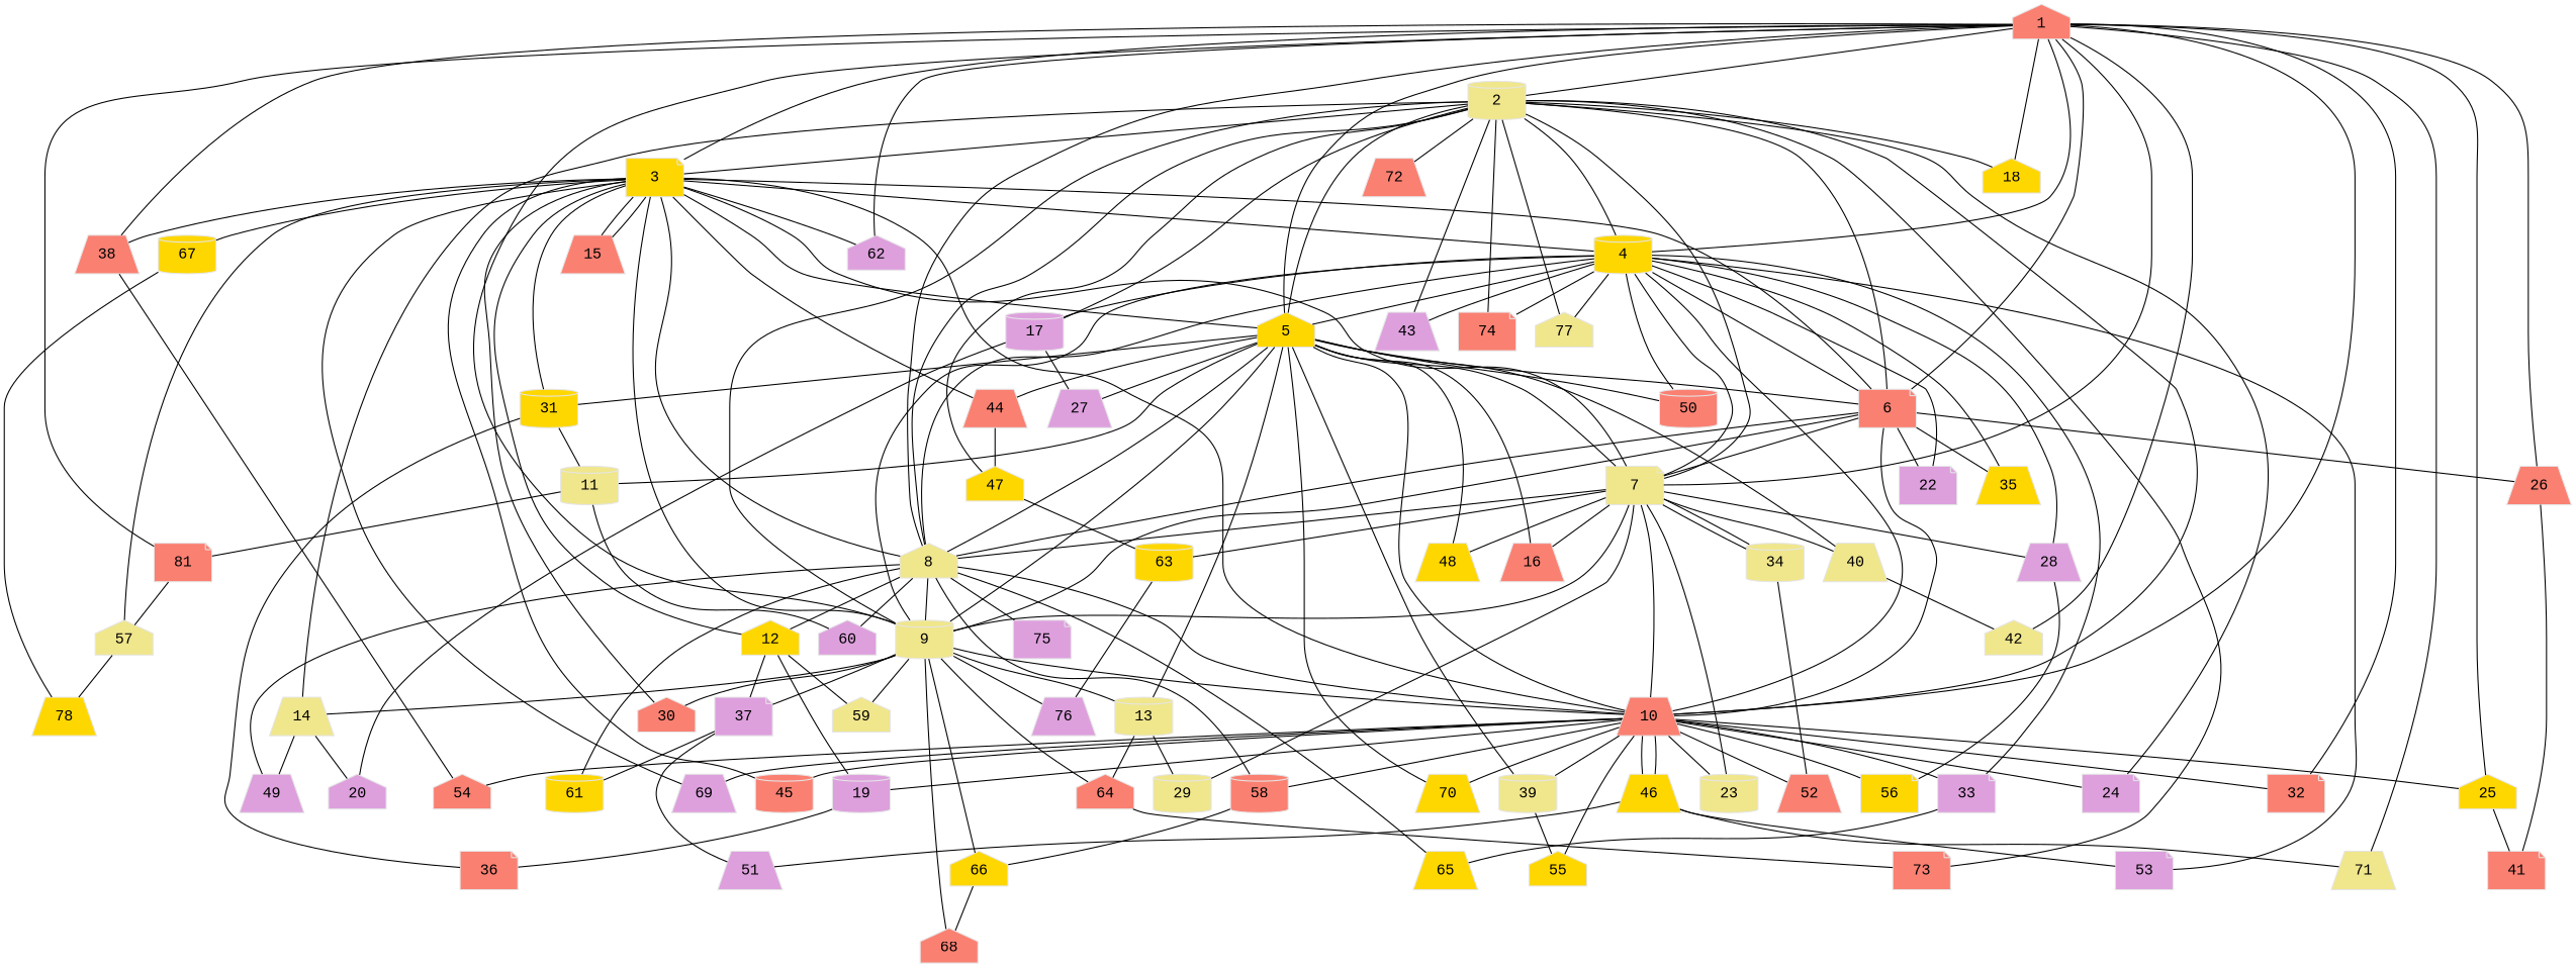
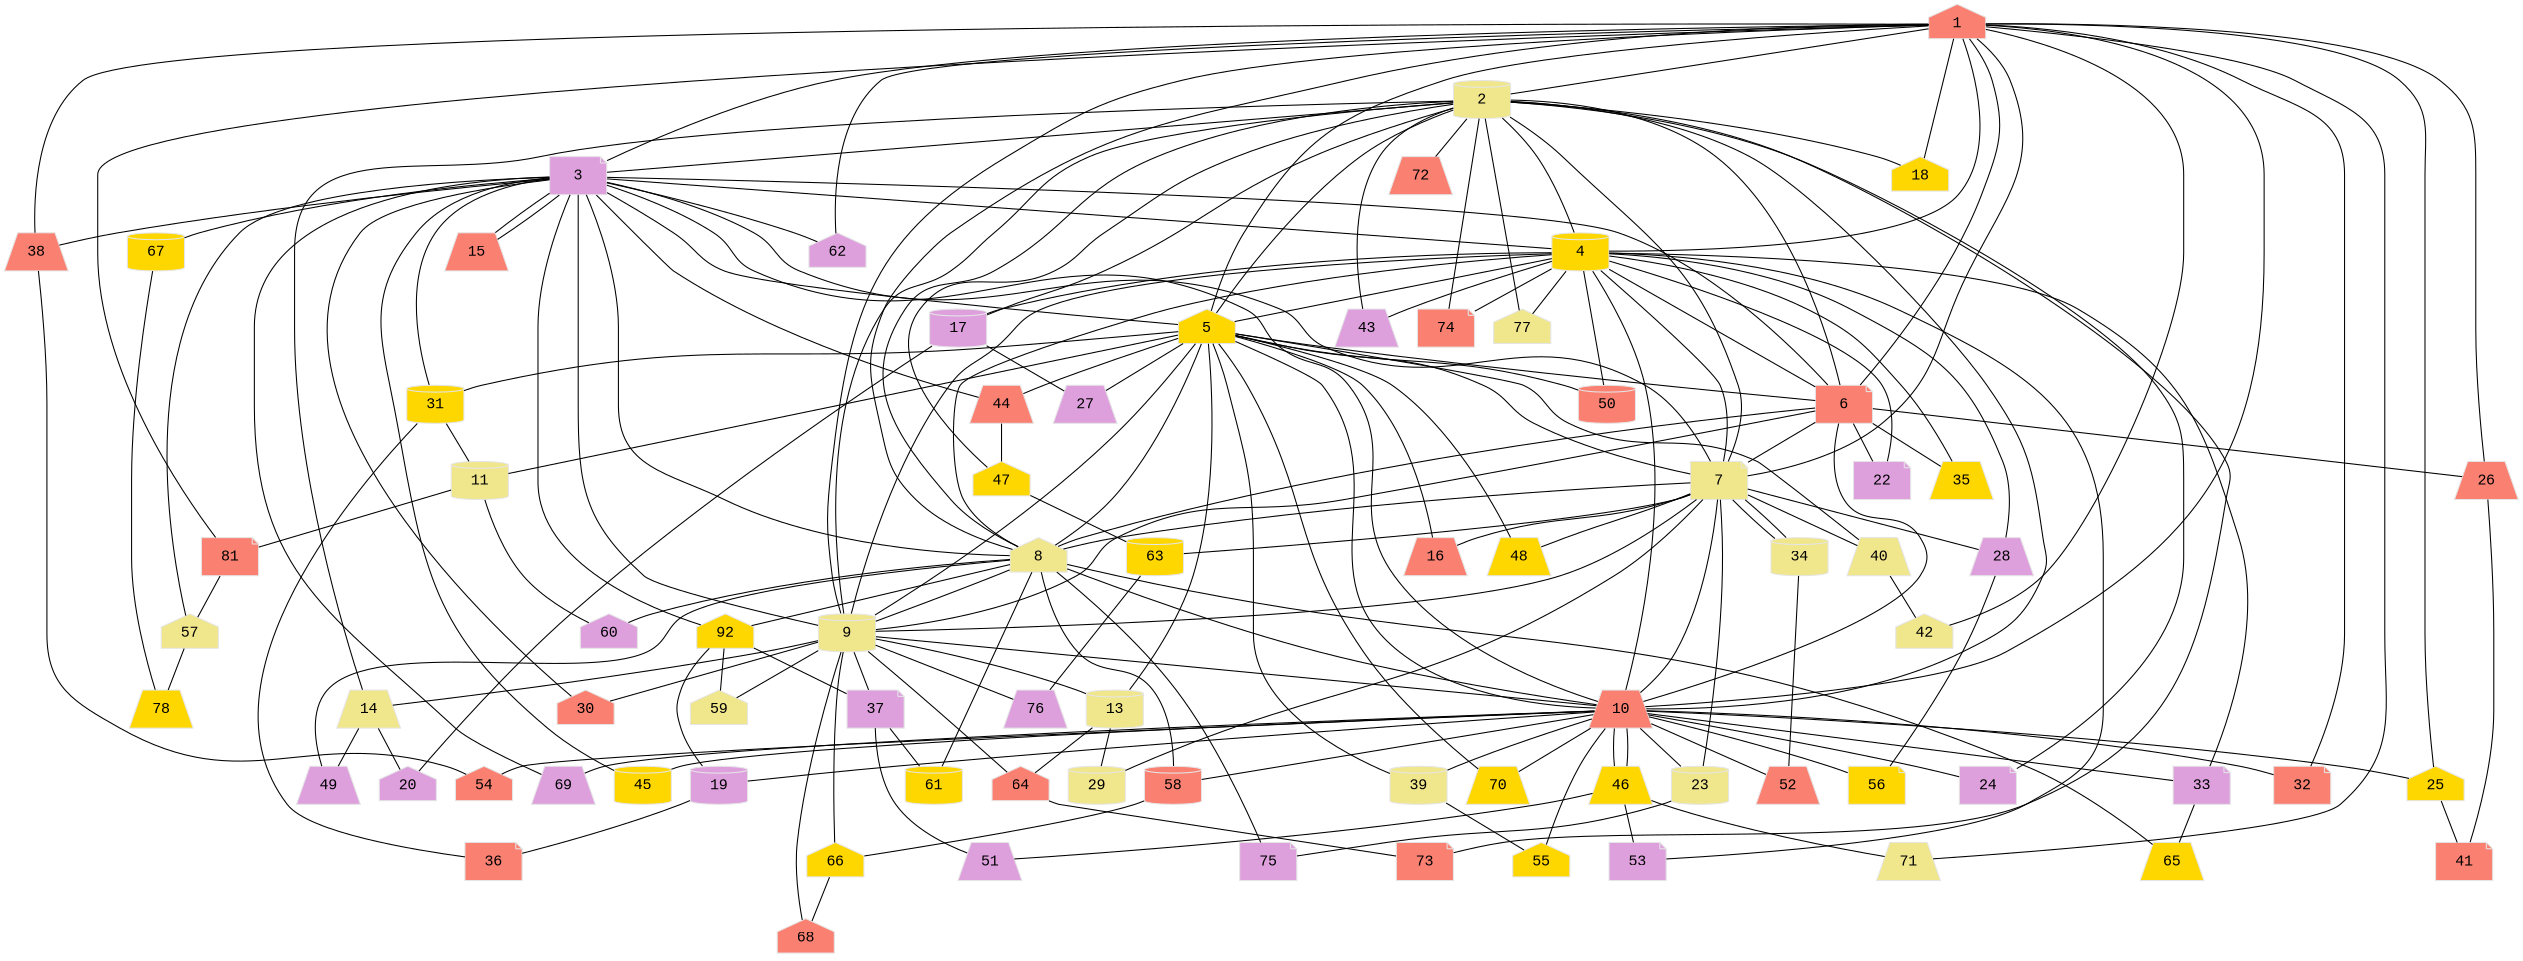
  graph {
    fontname="Liberation Mono"
    node [color=gray90 fillcolor=salmon fontname="Liberation Mono" shape=trapezium style=filled]
    edge [fontname="Liberation Mono"]
    1 [shape=house]
    2 [fillcolor=khaki shape=cylinder]
-   3 [fillcolor=gold shape=note]
+   3 [fillcolor=plum shape=note]
    4 [fillcolor=gold shape=cylinder]
    5 [fillcolor=gold shape=house]
    6 [shape=note]
    7 [fillcolor=khaki shape=note]
    8 [fillcolor=khaki shape=house]
    9 [fillcolor=khaki shape=cylinder]
    10
    18 [fillcolor=gold shape=house]
    n12 [label=81 shape=note]
    25 [fillcolor=gold shape=house]
    26
    32 [shape=note]
    38
    42 [fillcolor=khaki shape=house]
    62 [fillcolor=plum shape=house]
    71 [fillcolor=khaki]
    14 [fillcolor=khaki]
    17 [fillcolor=plum shape=cylinder]
    24 [fillcolor=plum shape=note]
    43 [fillcolor=plum]
    47 [fillcolor=gold shape=house]
    72
    73 [shape=note]
    74 [shape=note]
    77 [fillcolor=khaki shape=house]
-   12 [fillcolor=gold shape=house]
+   12 [fillcolor=gold shape=house label=92]
    15
    30 [shape=house]
    31 [fillcolor=gold shape=cylinder]
    44
-   45 [shape=cylinder]
+   45 [fillcolor=gold shape=cylinder]
    57 [fillcolor=khaki shape=house]
    67 [fillcolor=gold shape=cylinder]
    69 [fillcolor=plum]
    22 [fillcolor=plum shape=note]
    28 [fillcolor=plum]
    33 [fillcolor=plum shape=note]
    35 [fillcolor=gold]
    50 [shape=cylinder]
    53 [fillcolor=plum shape=note]
    11 [fillcolor=khaki shape=cylinder]
    13 [fillcolor=khaki shape=cylinder]
    16
    27 [fillcolor=plum]
    39 [fillcolor=khaki shape=cylinder]
    40 [fillcolor=khaki]
    48 [fillcolor=gold]
    70 [fillcolor=gold]
    23 [fillcolor=khaki shape=cylinder]
    29 [fillcolor=khaki shape=cylinder]
    34 [fillcolor=khaki shape=cylinder]
    63 [fillcolor=gold shape=cylinder]
    49 [fillcolor=plum]
    58 [shape=cylinder]
    60 [fillcolor=plum shape=house]
    61 [fillcolor=gold shape=cylinder]
    65 [fillcolor=gold]
    75 [fillcolor=plum shape=note]
    37 [fillcolor=plum shape=note]
    59 [fillcolor=khaki shape=house]
    64 [shape=house]
    66 [fillcolor=gold shape=house]
    68 [shape=house]
    76 [fillcolor=plum]
    19 [fillcolor=plum shape=cylinder]
    46 [fillcolor=gold]
    52
    54 [shape=house]
    55 [fillcolor=gold shape=house]
    56 [fillcolor=gold shape=note]
    41 [shape=note]
    20 [fillcolor=plum shape=house]
    36 [shape=note]
    78 [fillcolor=gold]
    51 [fillcolor=plum]
    1 -- 2
    1 -- 3
    1 -- 4
    1 -- 5
    1 -- 6
    1 -- 7
    1 -- 8
    1 -- 9
    1 -- 10
    1 -- 18
    1 -- n12
    1 -- 25
    1 -- 26
    1 -- 32
    1 -- 38
    1 -- 42
    1 -- 62
    1 -- 71
    2 -- 3
    2 -- 4
    2 -- 5
    2 -- 6
    2 -- 7
    2 -- 8
    2 -- 9
    2 -- 10
    2 -- 18
    2 -- 14
    2 -- 17
    2 -- 24
    2 -- 43
    2 -- 47
    2 -- 72
    2 -- 73
    2 -- 74
    2 -- 77
    3 -- 4
    3 -- 5
    3 -- 6
    3 -- 7
    3 -- 8
    3 -- 9
    3 -- 10
    3 -- 38
    3 -- 62
    3 -- 12
    3 -- 15
    3 -- 15
    3 -- 30
    3 -- 31
    3 -- 44
    3 -- 45
    3 -- 57
    3 -- 67
    3 -- 69
    4 -- 5
    4 -- 6
    4 -- 7
    4 -- 8
    4 -- 9
    4 -- 10
    4 -- 17
    4 -- 43
    4 -- 74
    4 -- 77
    4 -- 22
    4 -- 28
    4 -- 33
    4 -- 35
    4 -- 50
    4 -- 53
    5 -- 6
    5 -- 7
    5 -- 8
    5 -- 9
    5 -- 10
    5 -- 31
    5 -- 44
    5 -- 50
    5 -- 11
    5 -- 13
    5 -- 16
    5 -- 27
    5 -- 39
    5 -- 40
    5 -- 48
    5 -- 70
    6 -- 7
    6 -- 8
    6 -- 9
    6 -- 10
    6 -- 26
    6 -- 22
    6 -- 35
    7 -- 8
    7 -- 9
    7 -- 10
    7 -- 28
    7 -- 16
    7 -- 40
    7 -- 48
    7 -- 23
    7 -- 29
    7 -- 34
    7 -- 34
    7 -- 63
    8 -- 9
    8 -- 10
    8 -- 12
    8 -- 49
    8 -- 58
    8 -- 60
    8 -- 61
    8 -- 65
    8 -- 75
    9 -- 10
    9 -- 14
    9 -- 30
    9 -- 13
    9 -- 37
    9 -- 59
    9 -- 64
    9 -- 66
    9 -- 68
    9 -- 76
    10 -- 25
    10 -- 32
    10 -- 24
    10 -- 45
    10 -- 69
    10 -- 33
    10 -- 39
    10 -- 70
    10 -- 23
    10 -- 58
    10 -- 19
    10 -- 46
    10 -- 46
    10 -- 52
    10 -- 54
    10 -- 55
    10 -- 56
    n12 -- 57
    25 -- 41
    26 -- 41
    38 -- 54
    14 -- 49
    14 -- 20
    17 -- 27
    17 -- 20
    47 -- 63
    12 -- 37
    12 -- 59
    12 -- 19
    31 -- 11
    31 -- 36
    44 -- 47
    57 -- 78
    67 -- 78
    28 -- 56
    33 -- 65
    11 -- n12
    11 -- 60
    13 -- 29
    13 -- 64
    39 -- 55
    40 -- 42
+   23 -- 75
    34 -- 52
    63 -- 76
    58 -- 66
    37 -- 61
    37 -- 51
    64 -- 73
    66 -- 68
    19 -- 36
    46 -- 71
    46 -- 53
    46 -- 51
  }
